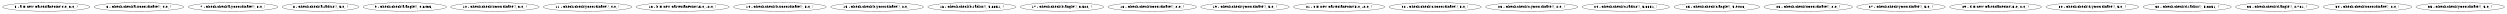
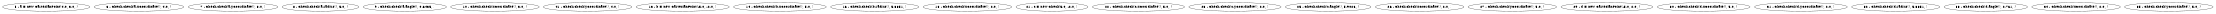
  digraph {
    "5 : a = new CartesianPoint(4.0, 3.0, )"
    "6 : Check.check(a.xCoordinate(), 4.0, )"
    "7 : Check.check(a.yCoordinate(), 3.0, )"
    "8 : Check.check(a.radius(), 5.0, )"
    "9 : Check.check(a.angle(), 0.6435, )"
    "10 : Check.check(xCoordinate(), 3.0, )"
-   "11 : Check.check(yCoordinate(), 4.0, )"
+   "11 : Check.check(yCoordinate(), 4.0, )" [label="41 : Check.check(yCoordinate(), 4.0, )"]
    "13 : b = new CartesianPoint(-5.0, -2.0, )"
    "14 : Check.check(b.xCoordinate(), 5.0, )"
-   "15 : Check.check(b.yCoordinate(), 2.0, )"
    "16 : Check.check(b.radius(), 5.3851, )"
-   "17 : Check.check(b.angle(), 3.522, )"
    "18 : Check.check(xCoordinate(), 2.0, )"
-   "19 : Check.check(yCoordinate(), 5.0, )"
-   "21 : c = new CartesianPoint(5.0, -2.0, )"
+   "21 : c = new CartesianPoint(5.0, -2.0, )" [label="21 : c = new Check(5.0, -2.0, )"]
    "22 : Check.check(c.xCoordinate(), 5.0, )"
    "23 : Check.check(c.yCoordinate(), 2.0, )"
-   "24 : Check.check(c.radius(), 5.3851, )"
    "25 : Check.check(c.angle(), 5.9026, )"
    "26 : Check.check(xCoordinate(), 2.0, )"
    "27 : Check.check(yCoordinate(), 5.0, )"
    "29 : d = new CartesianPoint(-5.0, 2.0, )"
-   "30 : Check.check(d.xCoordinate(), 5.0, )" [label="30 : Check.check(d.yCoordinate(), 5.0, )"]
+   "30 : Check.check(d.xCoordinate(), 5.0, )"
+   "31 : Check.check(d.yCoordinate(), 2.0, )"
    "32 : Check.check(d.radius(), 5.3851, )"
    "33 : Check.check(d.angle(), 2.761, )"
    "34 : Check.check(xCoordinate(), 2.0, )"
    "35 : Check.check(yCoordinate(), 5.0, )"
  }
